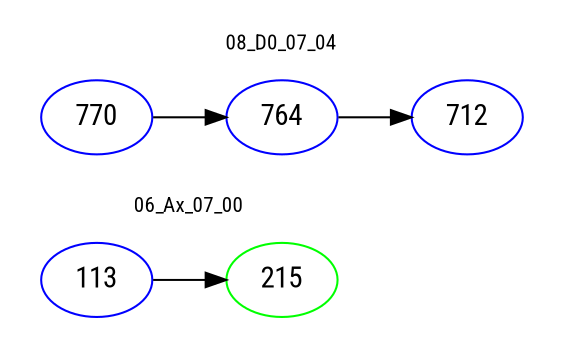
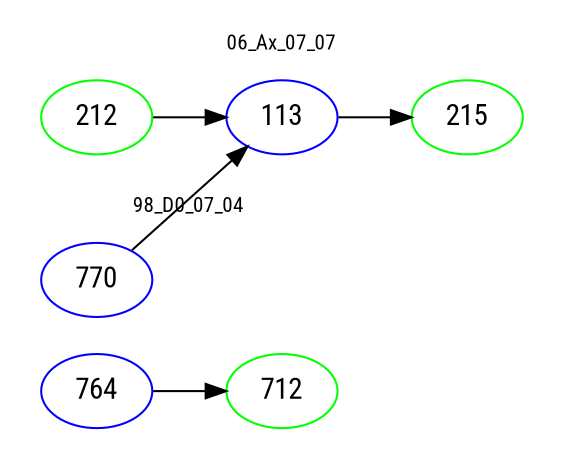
  digraph {
    fontname="Roboto Condensed"
    rankdir=LR
    node [color=green fontname="Roboto Condensed"]
    edge [color=black fontname="Roboto Condensed"]
+   n1 [label=212]
    n2 [color=blue label=113]
    n3 [label=215]
    n4 [color=blue label=770]
    n5 [color=blue label=764]
-   n6 [color=blue label=712]
+   n6 [label=712]
    subgraph cluster_1 {
      color=white
      fontsize=10
-     label="06_Ax_07_00"
+     label="06_Ax_07_07"
+     n1
      n2
      n3
    }
    subgraph cluster_2 {
      color=white
      fontsize=10
-     label="08_D0_07_04"
+     label="98_D0_07_04"
      n4
      n5
      n6
    }
+   n1 -> n2
    n2 -> n3
-   n4 -> n5
+   n4 -> n2
    n5 -> n6
  }
